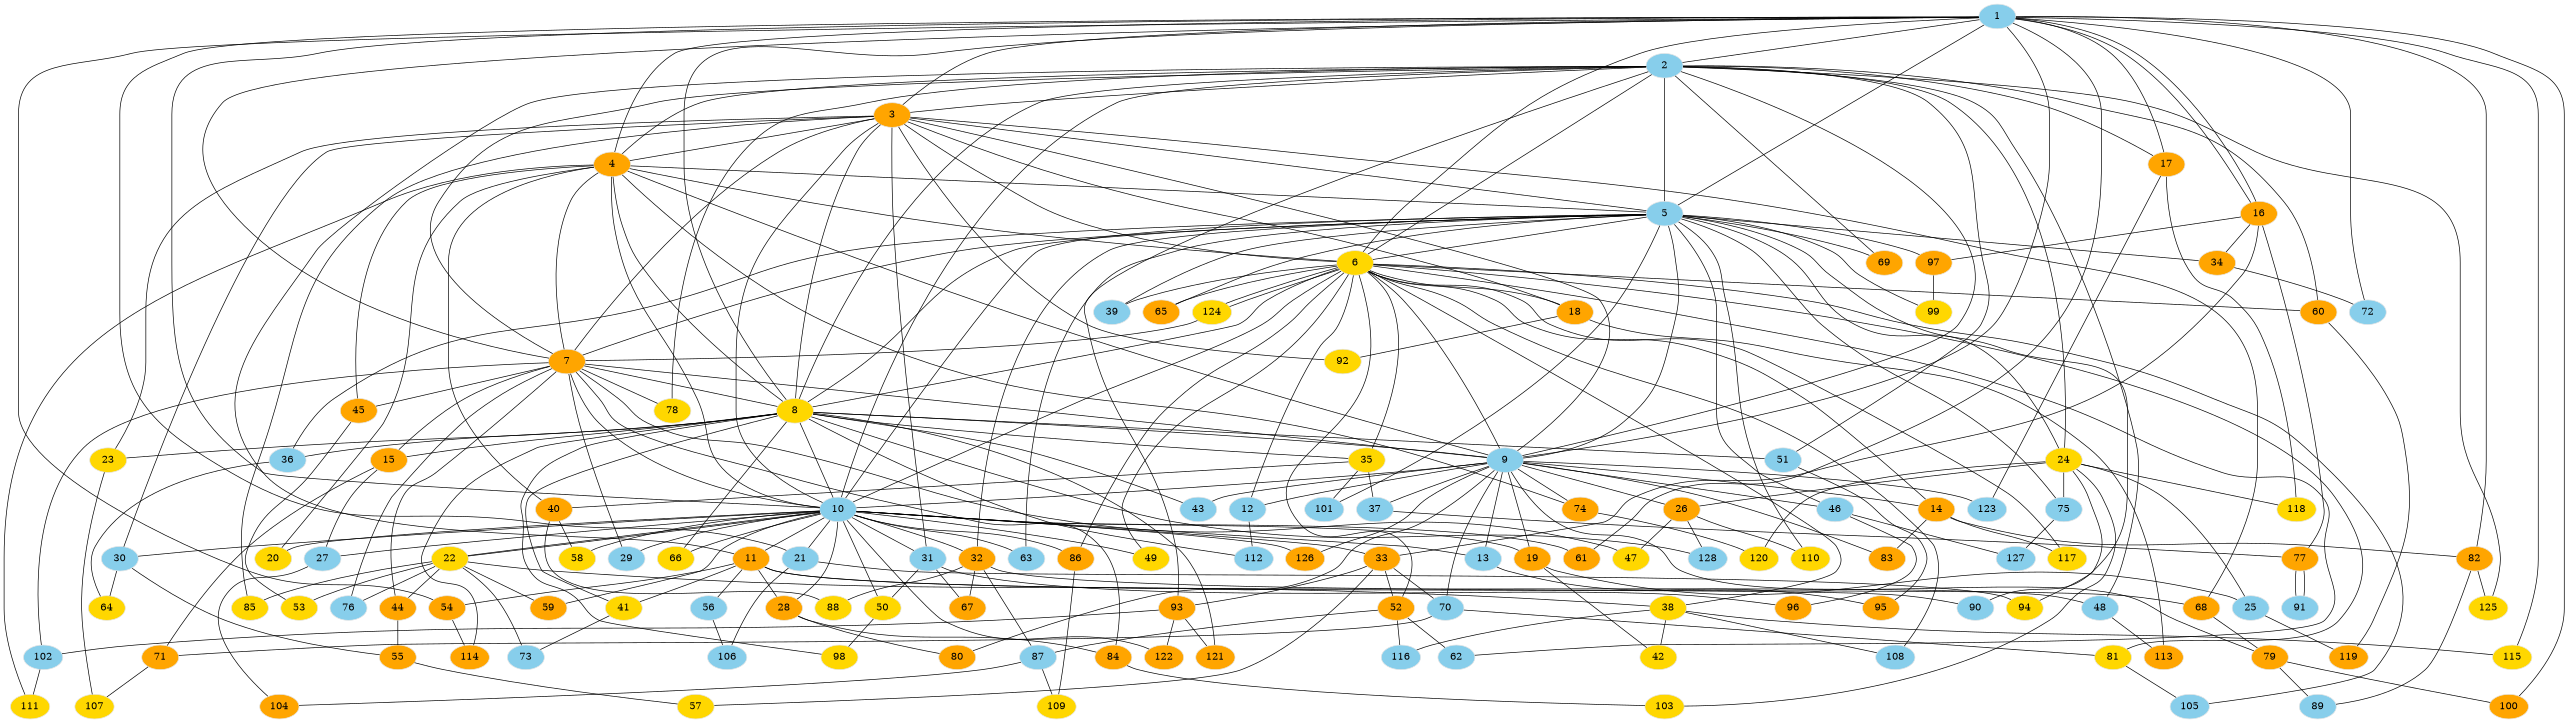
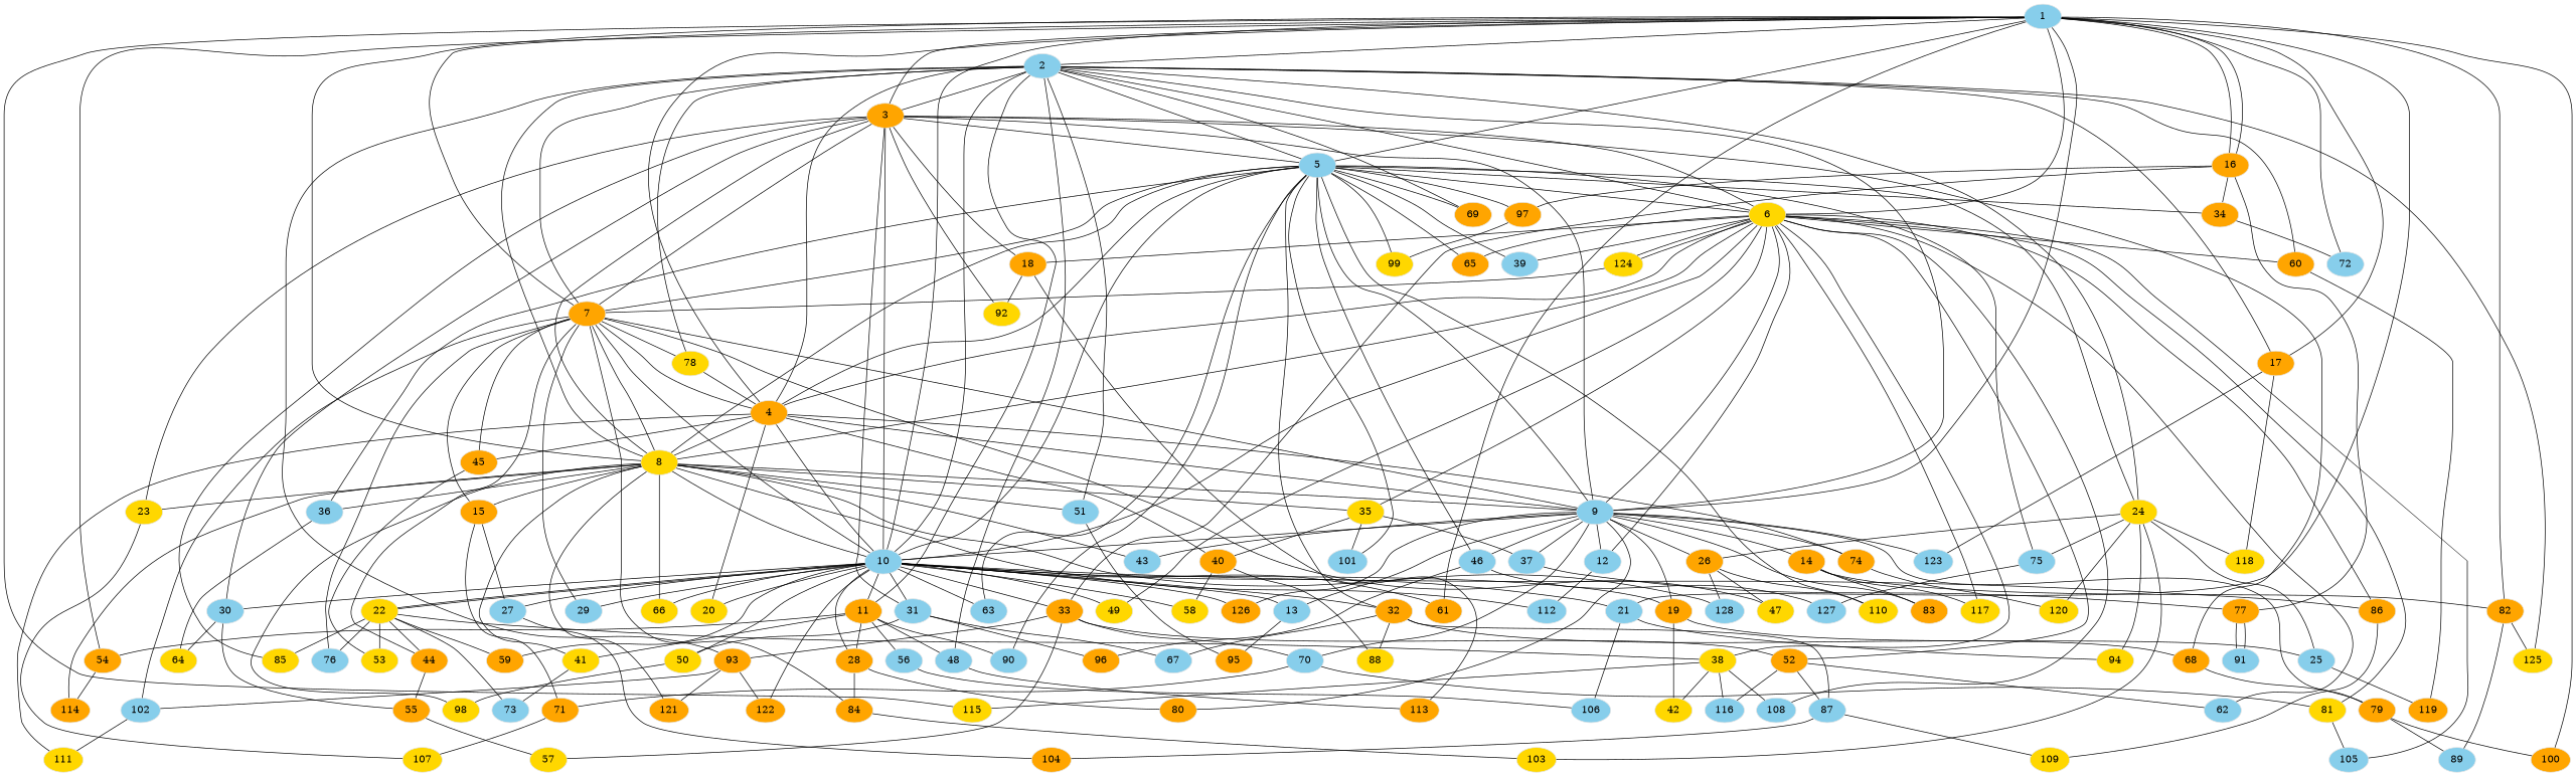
  graph {
    node [color=gray90 fillcolor=orange style=filled]
    1 [fillcolor=skyblue]
    2 [fillcolor=skyblue]
    3
    4
    5 [fillcolor=skyblue]
    6 [fillcolor=gold]
    7
    8 [fillcolor=gold]
    9 [fillcolor=skyblue]
    10 [fillcolor=skyblue]
    16
    17
    21 [fillcolor=skyblue]
    54
    61
    72 [fillcolor=skyblue]
    82
    100
    115 [fillcolor=gold]
    11
    24 [fillcolor=gold]
    48 [fillcolor=skyblue]
    51 [fillcolor=skyblue]
    60
    69
    78 [fillcolor=gold]
    93
    125 [fillcolor=gold]
    18
    23 [fillcolor=gold]
    30 [fillcolor=skyblue]
    31 [fillcolor=skyblue]
    68
    85 [fillcolor=gold]
    92 [fillcolor=gold]
    20 [fillcolor=gold]
    40
    45
    74
    111 [fillcolor=gold]
    32
    34
    36 [fillcolor=skyblue]
    39 [fillcolor=skyblue]
    46 [fillcolor=skyblue]
    63 [fillcolor=skyblue]
    65
    75 [fillcolor=skyblue]
    90 [fillcolor=skyblue]
    97
    99 [fillcolor=gold]
    101 [fillcolor=skyblue]
    110 [fillcolor=gold]
    12 [fillcolor=skyblue]
    14
    35 [fillcolor=gold]
    38 [fillcolor=gold]
    49 [fillcolor=gold]
    52
    62 [fillcolor=skyblue]
    81 [fillcolor=gold]
    86
    105 [fillcolor=skyblue]
    108 [fillcolor=skyblue]
    117 [fillcolor=gold]
    124 [fillcolor=gold]
    15
    29 [fillcolor=skyblue]
    44
    47 [fillcolor=gold]
    76 [fillcolor=skyblue]
    84
    102 [fillcolor=skyblue]
    41 [fillcolor=gold]
    43 [fillcolor=skyblue]
    66 [fillcolor=gold]
    98 [fillcolor=gold]
    112 [fillcolor=skyblue]
    114
    121
    128 [fillcolor=skyblue]
    13 [fillcolor=skyblue]
    19
    26
    37 [fillcolor=skyblue]
    70 [fillcolor=skyblue]
    79
    80
    83
    123 [fillcolor=skyblue]
    126
    22 [fillcolor=gold]
    27 [fillcolor=skyblue]
    28
    33
    50 [fillcolor=gold]
    58 [fillcolor=gold]
    59
    122
    77
    118 [fillcolor=gold]
    94 [fillcolor=gold]
    106 [fillcolor=skyblue]
    89 [fillcolor=skyblue]
    56 [fillcolor=skyblue]
    25 [fillcolor=skyblue]
    103 [fillcolor=gold]
    120 [fillcolor=gold]
    113
    95
    119
    107 [fillcolor=gold]
    55
    64 [fillcolor=gold]
-   67
+   67 [fillcolor=skyblue]
    96
    88 [fillcolor=gold]
    53 [fillcolor=gold]
    87 [fillcolor=skyblue]
    127 [fillcolor=skyblue]
    42 [fillcolor=gold]
    116 [fillcolor=skyblue]
    109 [fillcolor=gold]
    71
    73 [fillcolor=skyblue]
    104
    57 [fillcolor=gold]
    91 [fillcolor=skyblue]
    1 -- 2
    1 -- 3
    1 -- 4
    1 -- 5
    1 -- 6
    1 -- 7
    1 -- 8
    1 -- 9
    1 -- 10
    1 -- 16
    1 -- 16
    1 -- 17
    1 -- 21
    1 -- 54
    1 -- 61
    1 -- 72
    1 -- 82
    1 -- 100
    1 -- 115
    2 -- 3
    2 -- 4
    2 -- 5
    2 -- 6
    2 -- 7
    2 -- 8
    2 -- 9
    2 -- 10
    2 -- 17
    2 -- 11
    2 -- 24
    2 -- 48
    2 -- 51
    2 -- 60
    2 -- 69
    2 -- 78
    2 -- 93
    2 -- 125
-   3 -- 4
+   78 -- 4
    3 -- 5
    3 -- 6
    3 -- 7
    3 -- 8
    3 -- 9
    3 -- 10
    3 -- 18
    3 -- 23
    3 -- 30
    3 -- 31
    3 -- 68
    3 -- 85
    3 -- 92
    4 -- 5
    4 -- 6
    4 -- 7
    4 -- 8
    4 -- 9
    4 -- 10
    4 -- 20
    4 -- 40
    4 -- 45
    4 -- 74
    4 -- 111
    5 -- 6
    5 -- 7
    5 -- 8
    5 -- 9
    5 -- 10
    5 -- 24
    5 -- 69
    5 -- 32
    5 -- 34
    5 -- 36
    5 -- 39
    5 -- 46
    5 -- 63
    5 -- 65
    5 -- 75
    5 -- 90
    5 -- 97
    5 -- 99
    5 -- 101
    5 -- 110
    6 -- 8
    6 -- 9
    6 -- 10
    6 -- 60
    6 -- 18
    6 -- 39
    6 -- 65
    6 -- 12
-   6 -- 14
    6 -- 35
    6 -- 38
    6 -- 49
    6 -- 52
    6 -- 62
    6 -- 81
    6 -- 86
    6 -- 105
    6 -- 108
    6 -- 117
    6 -- 124
    6 -- 124
    7 -- 8
    7 -- 9
    7 -- 10
    7 -- 78
    7 -- 45
    7 -- 15
    7 -- 29
    7 -- 44
    7 -- 47
    7 -- 76
    7 -- 84
    7 -- 102
    8 -- 9
    8 -- 10
    8 -- 51
    8 -- 23
    8 -- 36
    8 -- 35
    8 -- 15
    8 -- 41
    8 -- 43
    8 -- 66
    8 -- 98
    8 -- 112
    8 -- 114
    8 -- 121
    8 -- 128
    9 -- 10
    9 -- 74
    9 -- 46
    9 -- 12
    9 -- 14
    9 -- 43
    9 -- 13
    9 -- 19
    9 -- 26
    9 -- 37
    9 -- 70
    9 -- 79
    9 -- 80
    9 -- 83
    9 -- 123
    9 -- 126
    10 -- 21
    10 -- 61
    10 -- 11
    10 -- 30
    10 -- 31
    10 -- 20
    10 -- 32
    10 -- 63
    10 -- 49
    10 -- 86
    10 -- 29
    10 -- 66
    10 -- 13
    10 -- 19
    10 -- 126
    10 -- 22
    10 -- 22
    10 -- 27
    10 -- 28
    10 -- 33
    10 -- 50
    10 -- 58
    10 -- 59
    10 -- 122
    16 -- 34
    16 -- 97
    16 -- 33
    16 -- 77
    17 -- 123
    17 -- 118
    21 -- 94
    21 -- 106
    54 -- 114
    82 -- 125
    82 -- 89
    11 -- 54
    11 -- 48
    11 -- 90
    11 -- 41
    11 -- 28
    11 -- 56
    24 -- 75
    24 -- 26
    24 -- 118
    24 -- 94
    24 -- 25
    24 -- 103
    24 -- 120
    48 -- 113
    51 -- 95
    60 -- 119
    93 -- 102
    93 -- 121
    93 -- 122
    18 -- 92
    18 -- 113
    23 -- 107
    30 -- 55
    30 -- 64
    31 -- 50
    31 -- 67
    31 -- 96
    68 -- 79
    40 -- 58
    40 -- 88
    45 -- 53
    74 -- 120
    32 -- 68
    32 -- 67
    32 -- 88
    32 -- 87
    34 -- 72
    36 -- 64
    46 -- 96
    46 -- 127
    75 -- 127
    97 -- 99
    12 -- 112
    14 -- 82
    14 -- 117
    14 -- 83
    35 -- 40
    35 -- 101
    35 -- 37
    38 -- 115
    38 -- 108
    38 -- 42
    38 -- 116
    52 -- 62
    52 -- 87
    52 -- 116
    81 -- 105
    86 -- 109
    124 -- 7
    15 -- 27
    15 -- 71
    44 -- 55
    84 -- 103
    102 -- 111
    41 -- 73
    13 -- 95
    19 -- 25
    19 -- 42
    26 -- 110
    26 -- 47
    26 -- 128
    37 -- 77
    70 -- 81
    70 -- 71
    79 -- 100
    79 -- 89
    22 -- 85
    22 -- 38
    22 -- 44
    22 -- 76
    22 -- 59
    22 -- 53
    22 -- 73
    27 -- 104
    28 -- 84
    28 -- 80
    33 -- 93
    33 -- 52
    33 -- 70
    33 -- 57
    50 -- 98
    77 -- 91
    77 -- 91
    56 -- 106
    25 -- 119
    55 -- 57
    87 -- 109
    87 -- 104
    71 -- 107
  }
